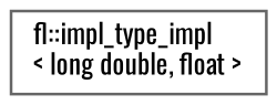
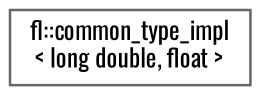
  digraph {
    rankdir=LR
    fontname=Oswald
-   n1 [color=grey40 fillcolor=white fontname=Oswald fontsize=10 height=0.2 label="fl::impl_type_impl\l\< long double, float \>" shape=box style=filled width=0.4]
+   n1 [color=grey40 fillcolor=white fontname=Oswald fontsize=10 height=0.2 label="fl::common_type_impl\l\< long double, float \>" shape=box style=filled width=0.4]
  }
